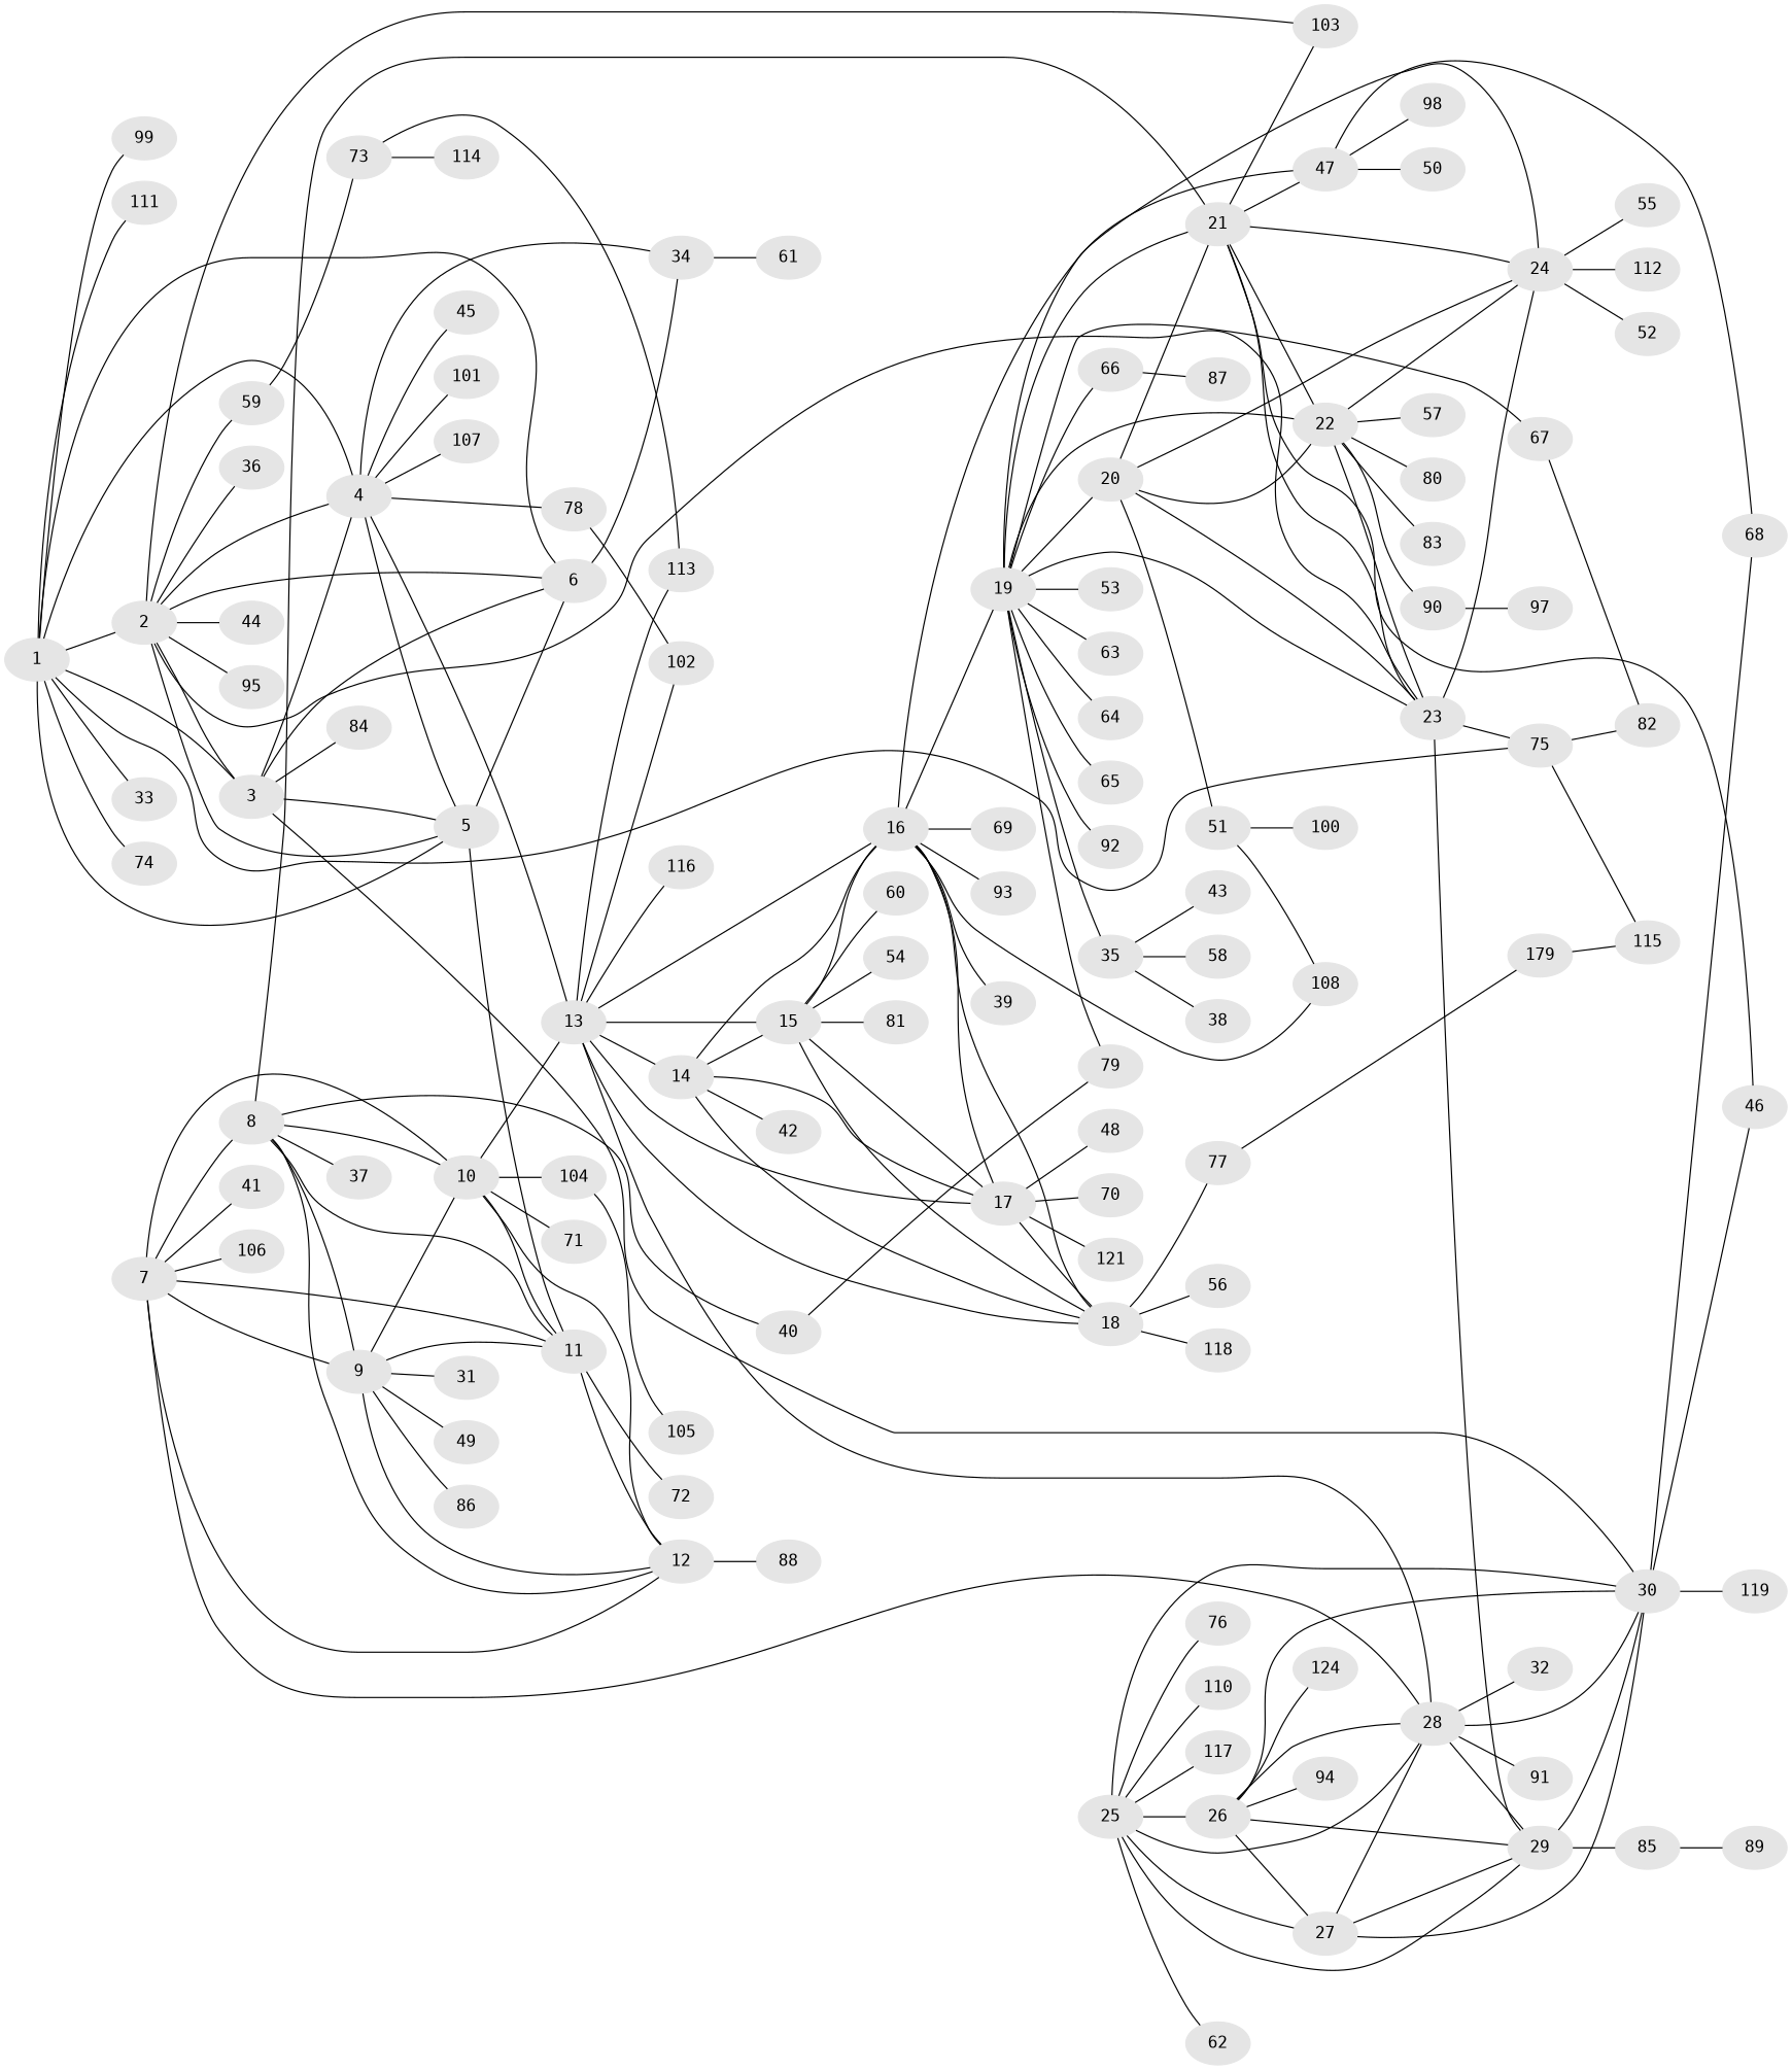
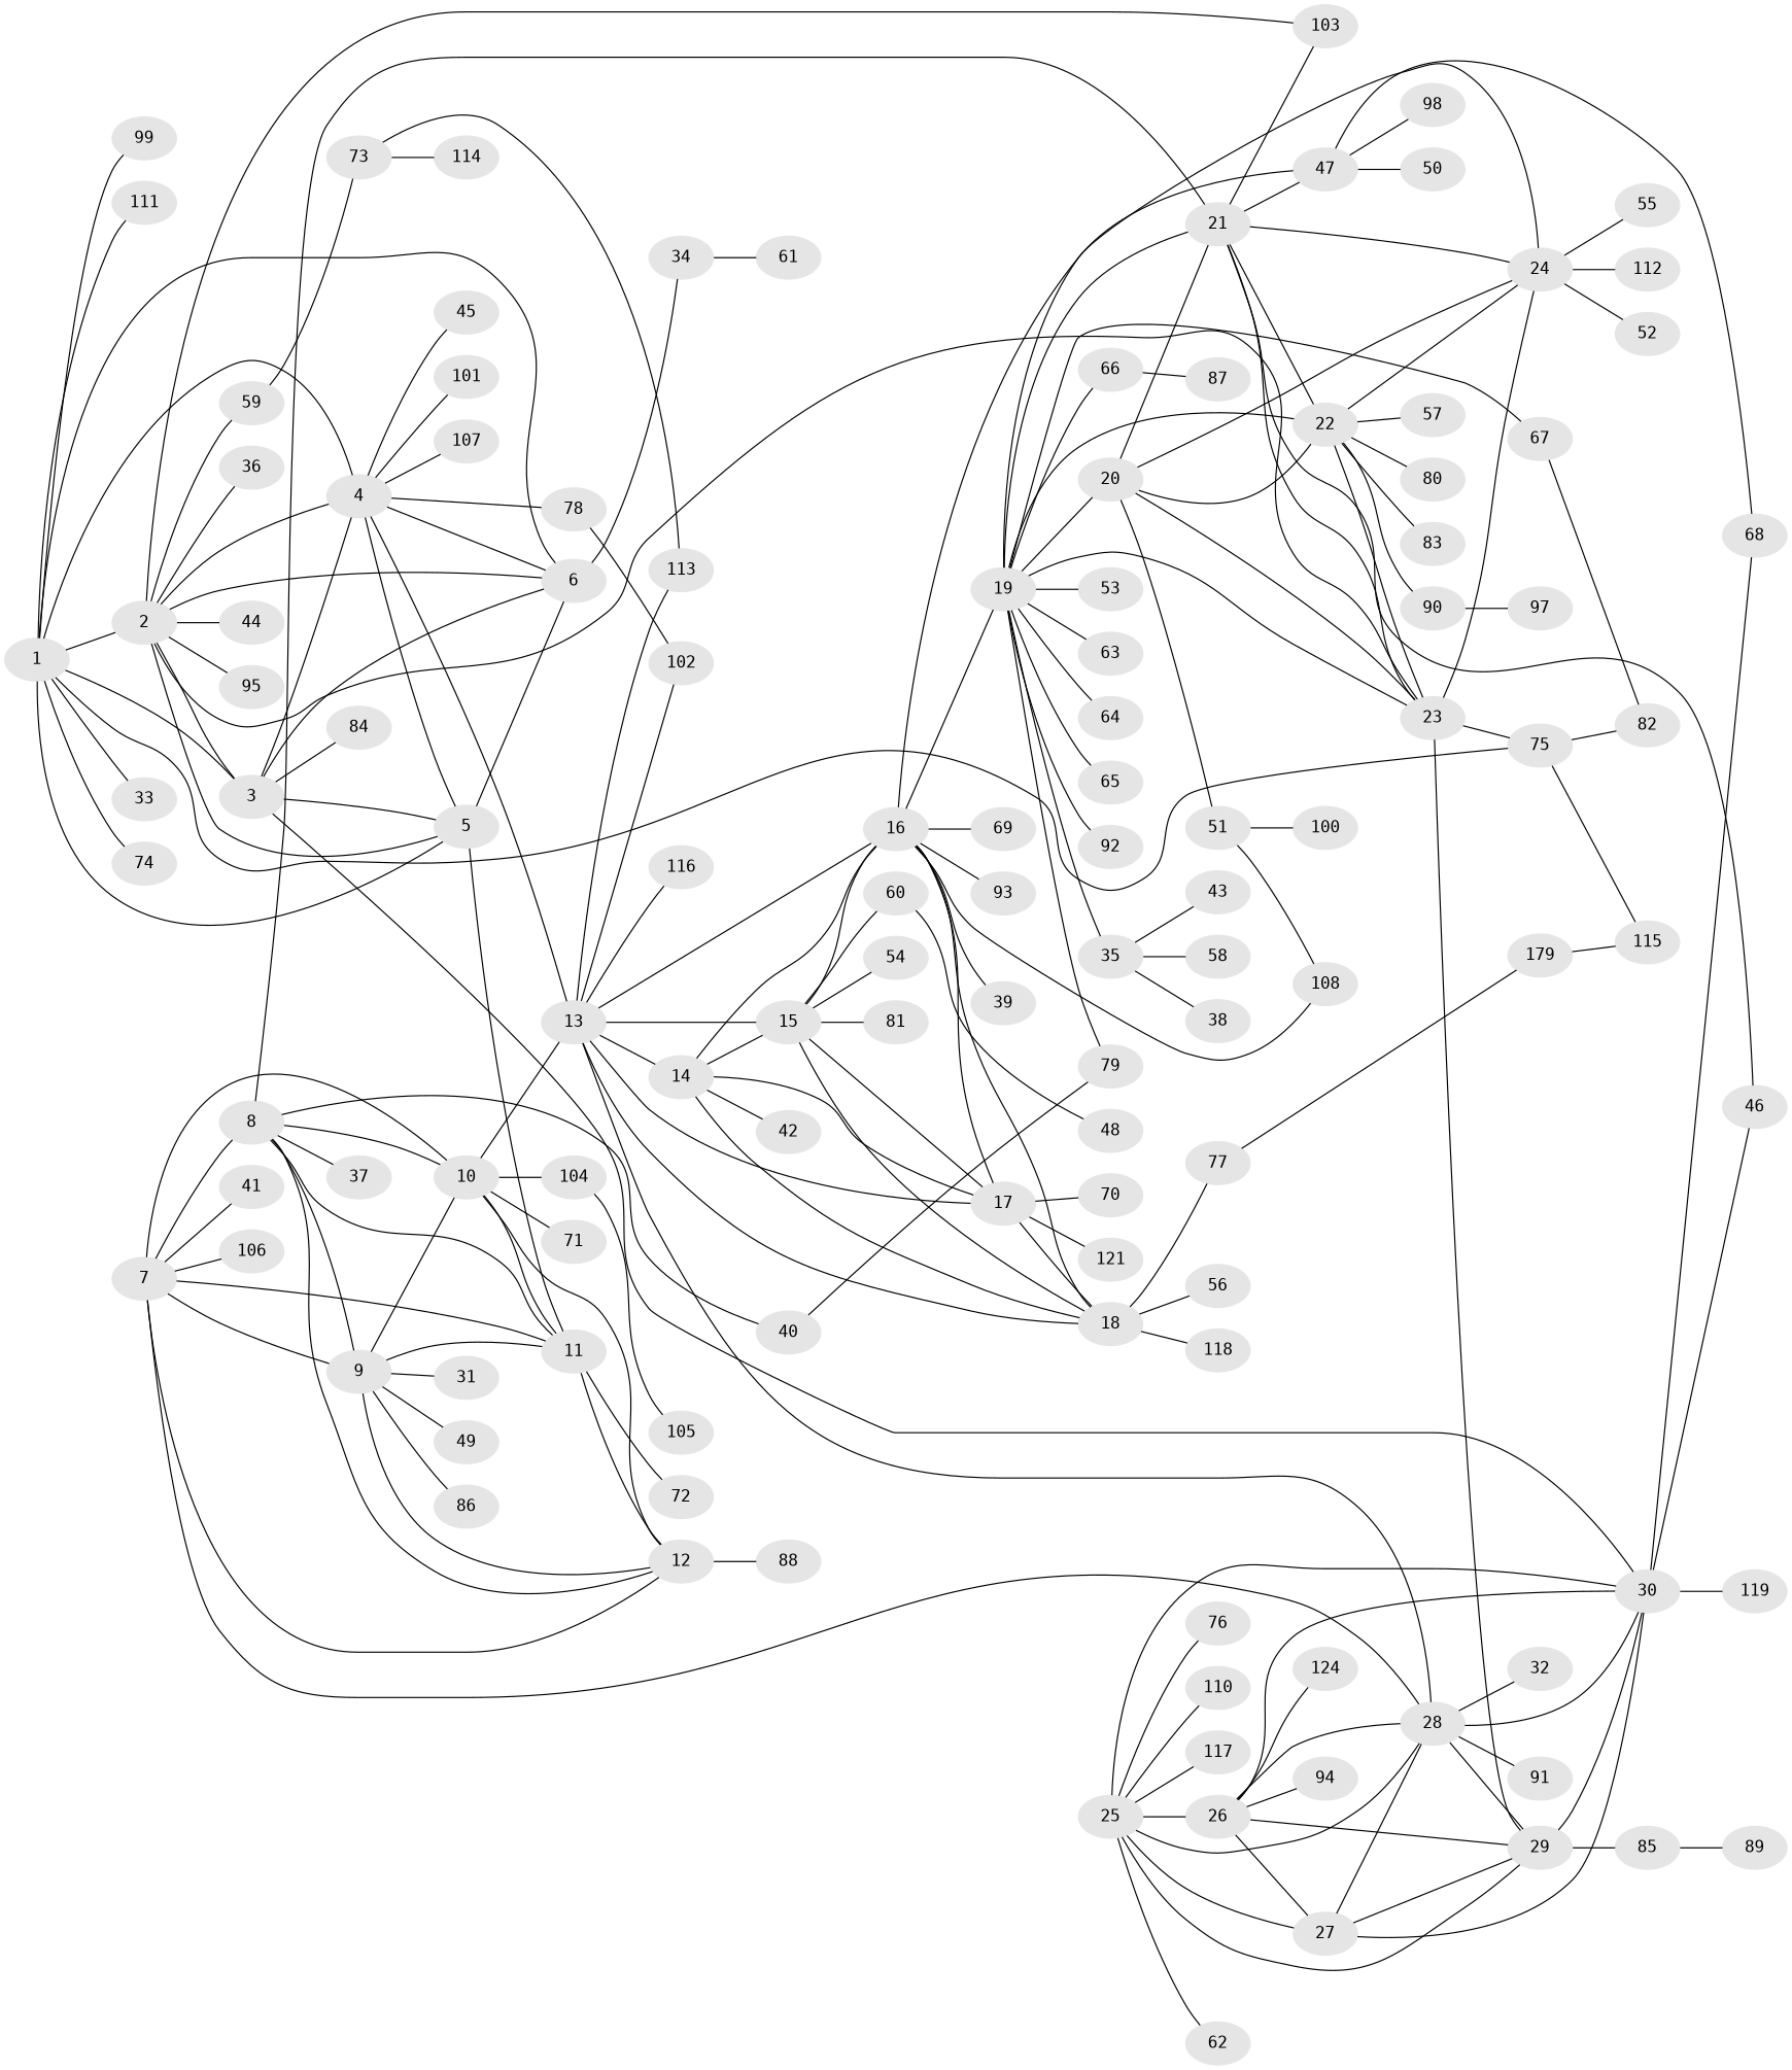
  graph {
    fontname="DejaVu Sans Mono"
    rankdir=LR
    node [color=gray90 fontname="DejaVu Sans Mono" style=filled]
    edge [fontname="DejaVu Sans Mono"]
    1
    2
    3
    4
    5
    6
    33
    74
    75
    99
    111
    23
    36
    44
    59
    95
    103
    30
    84
    13
    45
    78
    101
    107
    11
    34
    82
    115
    24
    29
    73
    46
    68
    119
    28
    14
    15
    16
    17
    18
    102
    113
    116
    12
    72
    61
    7
    8
    9
    10
    41
    106
    21
    37
    40
    31
    49
    86
    71
    104
    88
    32
    91
    47
    22
    79
    105
    42
    54
    60
    81
    19
    39
    69
    93
    108
    48
    70
    121
    56
    77
    118
    20
    35
    53
    63
    64
    65
    66
    67
    92
    50
    98
    n94 [label=179]
    51
    57
    80
    83
    90
    52
    55
    112
    38
    43
    58
    87
    100
    97
    85
    25
    26
    27
    62
    76
    110
    117
    94
    n118 [label=124]
    89
    114
    1 -- 2
    1 -- 3
    1 -- 4
    1 -- 5
    1 -- 6
    1 -- 33
    1 -- 74
    1 -- 75
    1 -- 99
    1 -- 111
    2 -- 3
    2 -- 4
    2 -- 5
    2 -- 6
    2 -- 23
    2 -- 36
    2 -- 44
    2 -- 59
    2 -- 95
    2 -- 103
    3 -- 4
    3 -- 5
    3 -- 6
    3 -- 30
    3 -- 84
    4 -- 5
-   4 -- 34
+   4 -- 6
    4 -- 13
    4 -- 45
    4 -- 78
    4 -- 101
    4 -- 107
    5 -- 6
    5 -- 11
    6 -- 34
    75 -- 82
    75 -- 115
    23 -- 75
    23 -- 24
    23 -- 29
    59 -- 73
    30 -- 46
    30 -- 68
    30 -- 119
    13 -- 28
    13 -- 14
    13 -- 15
    13 -- 16
    13 -- 17
    13 -- 18
    13 -- 102
    13 -- 113
    13 -- 116
    78 -- 102
    11 -- 12
    11 -- 72
    34 -- 61
    24 -- 52
    24 -- 55
    24 -- 112
    29 -- 30
    29 -- 85
    73 -- 113
    73 -- 114
    28 -- 30
    28 -- 29
    28 -- 32
    28 -- 91
    14 -- 15
    14 -- 16
    14 -- 17
    14 -- 18
    14 -- 42
    15 -- 16
    15 -- 17
    15 -- 18
    15 -- 54
    15 -- 60
    15 -- 81
    16 -- 17
    16 -- 18
    16 -- 47
    16 -- 19
    16 -- 39
    16 -- 69
    16 -- 93
    16 -- 108
    17 -- 18
-   17 -- 48
+   60 -- 48
    17 -- 70
    17 -- 121
    18 -- 56
    18 -- 77
    18 -- 118
    12 -- 88
    7 -- 11
    7 -- 28
    7 -- 12
    7 -- 8
    7 -- 9
    7 -- 10
    7 -- 41
    7 -- 106
    8 -- 11
    8 -- 12
    8 -- 9
    8 -- 10
    8 -- 21
    8 -- 37
    8 -- 40
    9 -- 11
    9 -- 12
    9 -- 10
    9 -- 31
    9 -- 49
    9 -- 86
    10 -- 13
    10 -- 11
    10 -- 12
    10 -- 71
    10 -- 104
    21 -- 23
    21 -- 103
    21 -- 24
    21 -- 46
    21 -- 47
    21 -- 22
    40 -- 79
    104 -- 105
    47 -- 68
    47 -- 50
    47 -- 98
    22 -- 23
    22 -- 24
    22 -- 57
    22 -- 80
    22 -- 83
    22 -- 90
    19 -- 23
    19 -- 24
    19 -- 21
    19 -- 22
    19 -- 79
    19 -- 20
    19 -- 35
    19 -- 53
    19 -- 63
    19 -- 64
    19 -- 65
    19 -- 66
    19 -- 67
    19 -- 92
    77 -- n94
    20 -- 23
    20 -- 24
    20 -- 21
    20 -- 22
    20 -- 51
    35 -- 38
    35 -- 43
    35 -- 58
    66 -- 87
    67 -- 82
    n94 -- 115
    51 -- 108
    51 -- 100
    90 -- 97
    85 -- 89
    25 -- 30
    25 -- 29
    25 -- 28
    25 -- 26
    25 -- 27
    25 -- 62
    25 -- 76
    25 -- 110
    25 -- 117
    26 -- 30
    26 -- 29
    26 -- 28
    26 -- 27
    26 -- 94
    26 -- n118
    27 -- 30
    27 -- 29
    27 -- 28
  }
